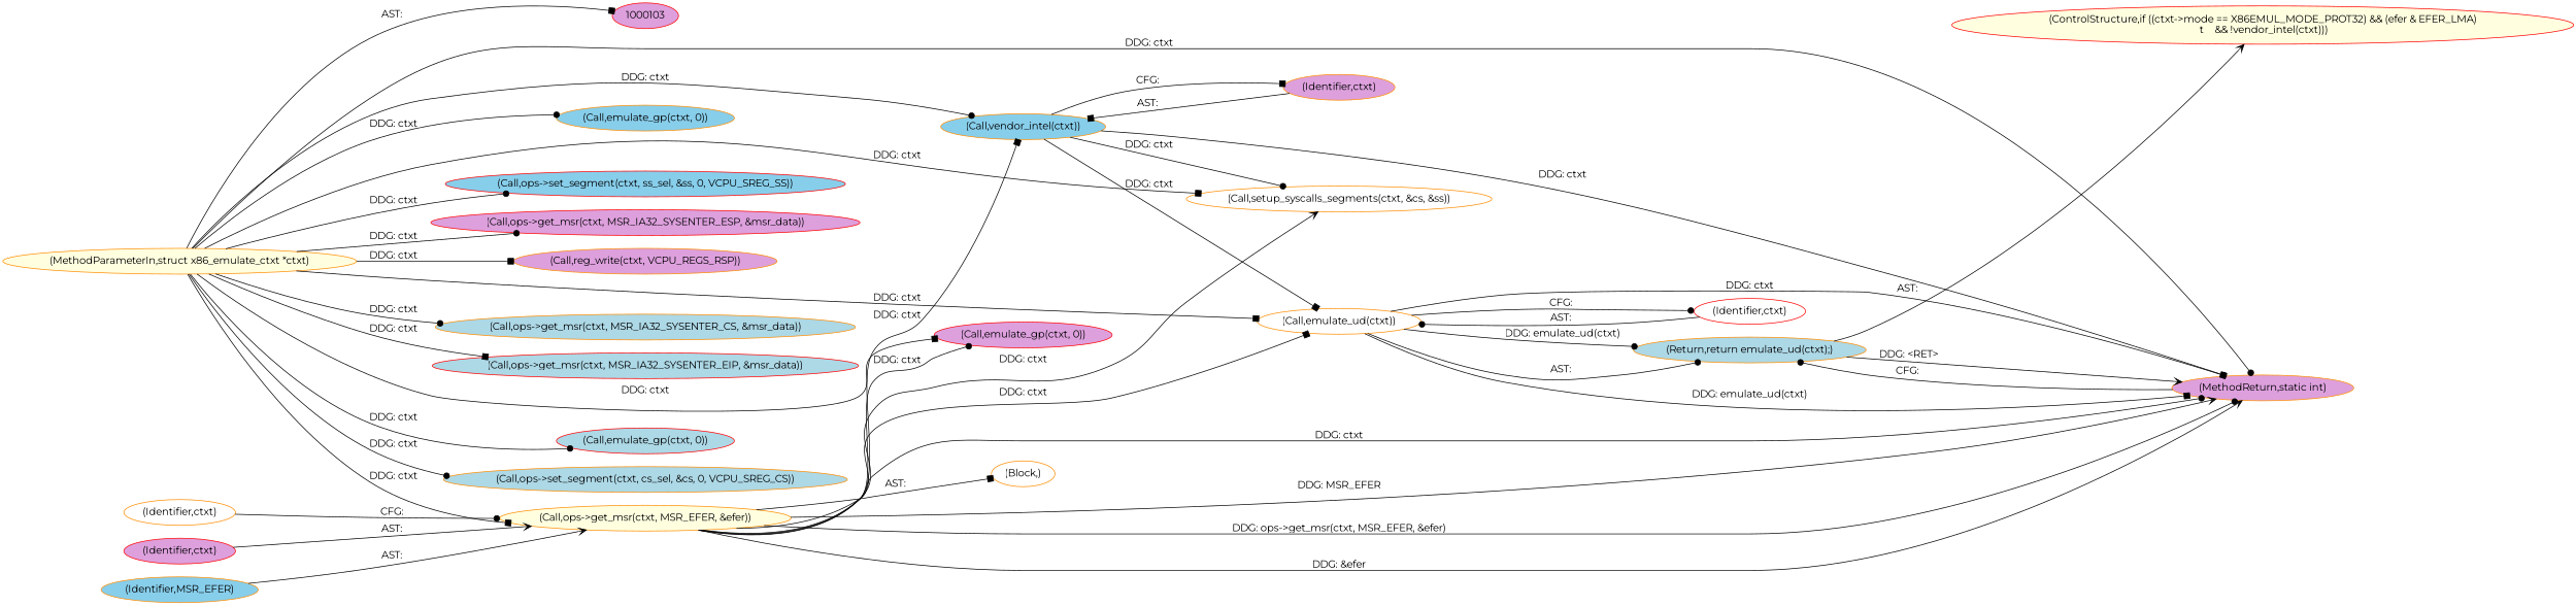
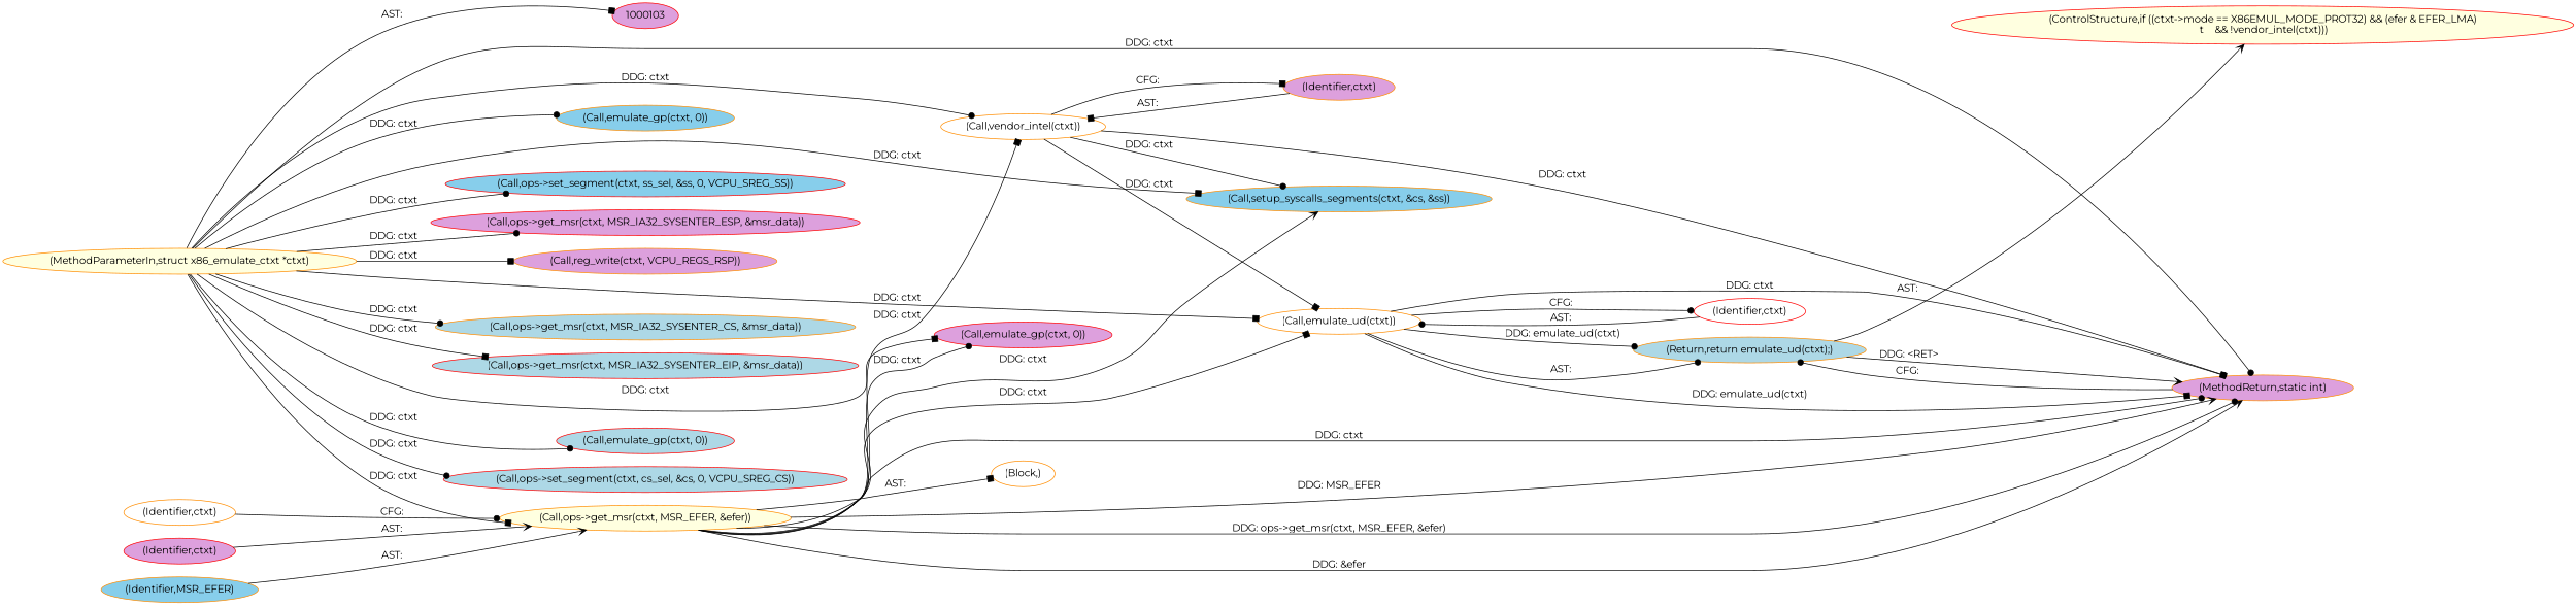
  digraph {
    fontname=Montserrat
    rankdir=LR
    node [color=darkorange fillcolor=plum fontname=Montserrat style=filled]
    edge [arrowhead=dot fontname=Montserrat]
    n1 [fillcolor=white label="(Call,emulate_ud(ctxt))"]
    n2 [fillcolor=lightblue label="(Return,return emulate_ud(ctxt);)"]
    n3 [color=red fillcolor=white label="(Identifier,ctxt)"]
    n4 [label="(MethodReturn,static int)"]
    n5 [color=red fillcolor=lightyellow label="(ControlStructure,if ((ctxt->mode == X86EMUL_MODE_PROT32) && (efer & EFER_LMA)\n \t    && !vendor_intel(ctxt)))"]
-   n6 [fillcolor=skyblue label="(Call,vendor_intel(ctxt))"]
-   n7 [fillcolor=white label="(Call,setup_syscalls_segments(ctxt, &cs, &ss))"]
+   n6 [fillcolor=white label="(Call,vendor_intel(ctxt))"]
+   n7 [fillcolor=skyblue label="(Call,setup_syscalls_segments(ctxt, &cs, &ss))"]
    n8 [label="(Identifier,ctxt)"]
    n9 [fillcolor=lightyellow label="(Call,ops->get_msr(ctxt, MSR_EFER, &efer))"]
    n10 [color=red label="(Call,emulate_gp(ctxt, 0))"]
    n11 [fillcolor=white label="(Block,)"]
    n12 [fillcolor=lightyellow label="(MethodParameterIn,struct x86_emulate_ctxt *ctxt)"]
    n13 [fillcolor=skyblue label="(Call,emulate_gp(ctxt, 0))"]
    n14 [color=red fillcolor=skyblue label="(Call,ops->set_segment(ctxt, ss_sel, &ss, 0, VCPU_SREG_SS))"]
    n15 [color=red label="(Call,ops->get_msr(ctxt, MSR_IA32_SYSENTER_ESP, &msr_data))"]
    n16 [label="(Call,reg_write(ctxt, VCPU_REGS_RSP))"]
    n17 [fillcolor=lightblue label="(Call,ops->get_msr(ctxt, MSR_IA32_SYSENTER_CS, &msr_data))"]
    n18 [color=red fillcolor=lightblue label="(Call,ops->get_msr(ctxt, MSR_IA32_SYSENTER_EIP, &msr_data))"]
    n19 [color=red fillcolor=lightblue label="(Call,emulate_gp(ctxt, 0))"]
-   n20 [fillcolor=lightblue label="(Call,ops->set_segment(ctxt, cs_sel, &cs, 0, VCPU_SREG_CS))"]
+   n20 [color=red fillcolor=lightblue label="(Call,ops->set_segment(ctxt, cs_sel, &cs, 0, VCPU_SREG_CS))"]
    1000103 [color=red]
    n22 [color=red label="(Identifier,ctxt)"]
    n23 [fillcolor=skyblue label="(Identifier,MSR_EFER)"]
    n24 [fillcolor=white label="(Identifier,ctxt)"]
    n1 -> n2 [label="AST: "]
    n1 -> n2 [label="DDG: emulate_ud(ctxt)"]
    n1 -> n3 [label="CFG: "]
    n1 -> n4 [arrowhead=box label="DDG: emulate_ud(ctxt)"]
    n1 -> n4 [arrowhead=box label="DDG: ctxt"]
    n2 -> n4 [arrowhead=vee label="DDG: <RET>"]
    n2 -> n5 [arrowhead=vee label="AST: "]
    n3 -> n1 [label="AST: "]
    n4 -> n2 [label="CFG: "]
    n6 -> n1 [arrowhead=box label="DDG: ctxt"]
    n6 -> n4 [label="DDG: ctxt"]
    n6 -> n7 [label="DDG: ctxt"]
    n6 -> n8 [arrowhead=box label="CFG: "]
    n8 -> n6 [arrowhead=box label="AST: "]
    n9 -> n1 [arrowhead=box label="DDG: ctxt"]
    n9 -> n4 [arrowhead=vee label="DDG: MSR_EFER"]
    n9 -> n4 [label="DDG: ops->get_msr(ctxt, MSR_EFER, &efer)"]
    n9 -> n4 [label="DDG: ctxt"]
    n9 -> n4 [arrowhead=vee label="DDG: &efer"]
    n9 -> n6 [arrowhead=box label="DDG: ctxt"]
    n9 -> n7 [arrowhead=vee label="DDG: ctxt"]
    n9 -> n10 [label="DDG: ctxt"]
    n9 -> n11 [arrowhead=box label="AST: "]
    n12 -> n1 [arrowhead=box label="DDG: ctxt"]
    n12 -> n4 [label="DDG: ctxt"]
    n12 -> n6 [label="DDG: ctxt"]
    n12 -> n7 [arrowhead=box label="DDG: ctxt"]
    n12 -> n9 [arrowhead=box label="DDG: ctxt"]
    n12 -> n10 [arrowhead=box label="DDG: ctxt"]
    n12 -> n13 [label="DDG: ctxt"]
    n12 -> n14 [label="DDG: ctxt"]
    n12 -> n15 [label="DDG: ctxt"]
    n12 -> n16 [arrowhead=box label="DDG: ctxt"]
    n12 -> n17 [label="DDG: ctxt"]
    n12 -> n18 [arrowhead=box label="DDG: ctxt"]
    n12 -> n19 [label="DDG: ctxt"]
    n12 -> n20 [label="DDG: ctxt"]
    n12 -> 1000103 [arrowhead=box label="AST: "]
    n22 -> n9 [arrowhead=vee label="AST: "]
    n23 -> n9 [arrowhead=vee label="AST: "]
    n24 -> n9 [label="CFG: "]
  }
